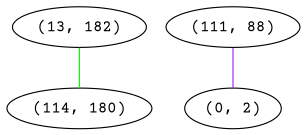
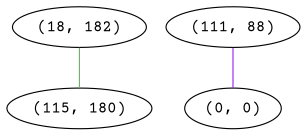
  graph {
    fontname="Courier Prime"
    node [fontname="Courier Prime"]
    edge [fontname="Courier Prime"]
-   "(13, 182)"
-   "(115, 180)" [label="(114, 180)"]
+   "(13, 182)" [label="(18, 182)"]
+   "(115, 180)"
    "(111, 88)"
-   "(0, 0)" [label="(0, 2)"]
+   "(0, 0)"
    "(13, 182)" -- "(115, 180)" [color=green weight=2]
    "(111, 88)" -- "(0, 0)" [color=purple weight=4]
  }
